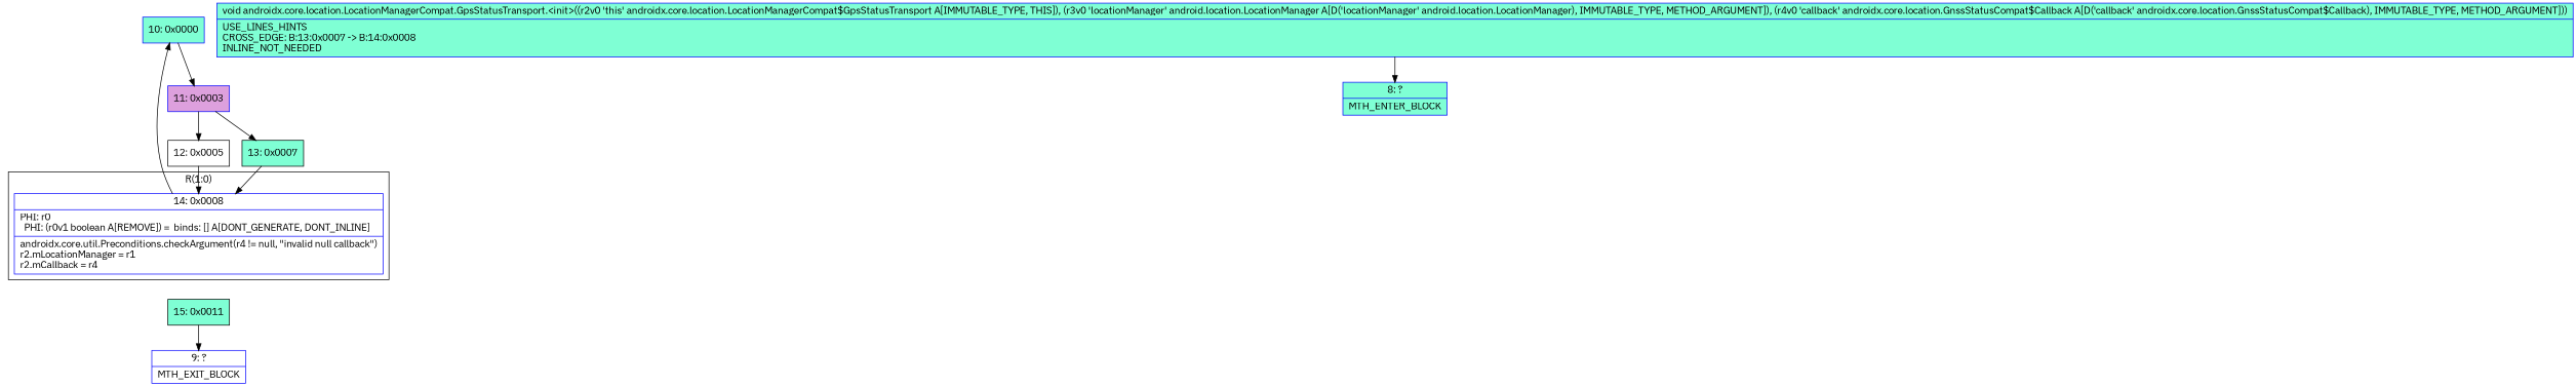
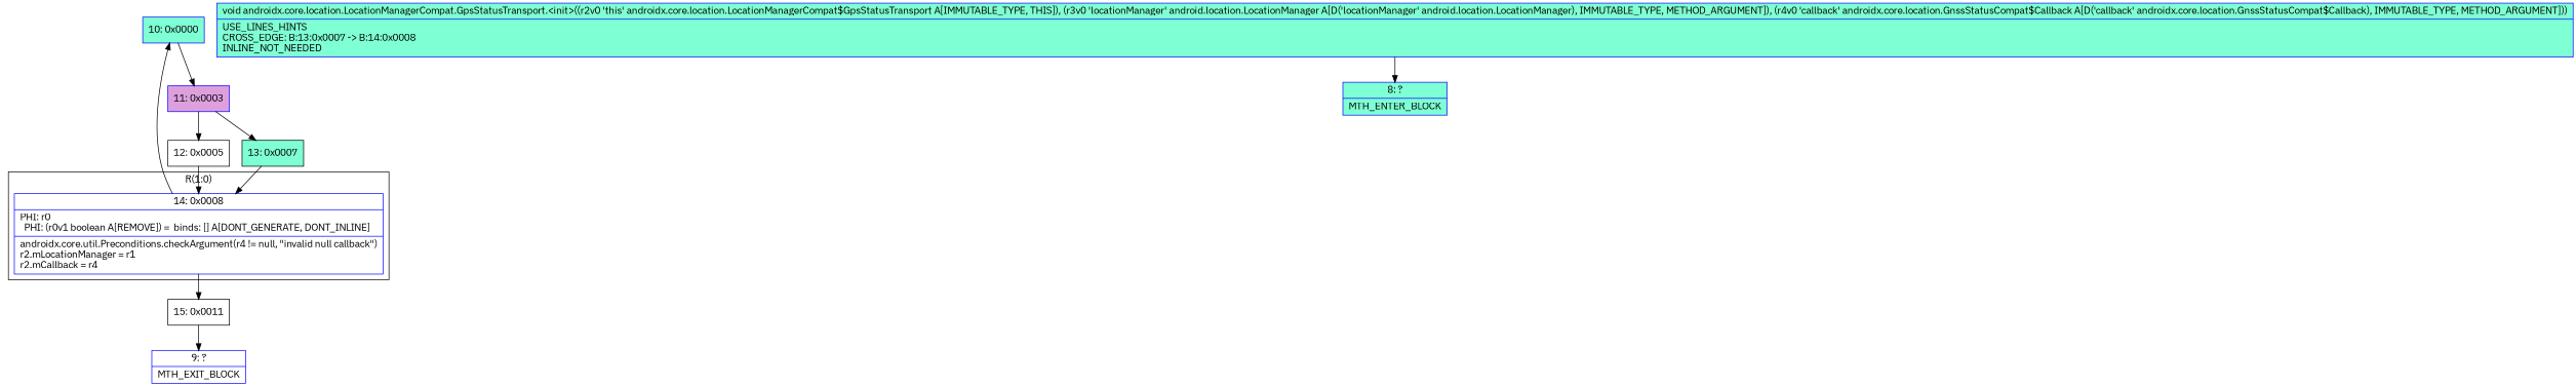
  digraph {
    fontname="IBM Plex Sans"
    node [color=blue fillcolor=aquamarine fontname="IBM Plex Sans" shape=record style=filled]
    edge [fontname="IBM Plex Sans"]
    n1 [fillcolor=white label="{14\:\ 0x0008|PHI: r0 \l  PHI: (r0v1 boolean A[REMOVE]) =  binds: [] A[DONT_GENERATE, DONT_INLINE]\l|androidx.core.util.Preconditions.checkArgument(r4 != null, \"invalid null callback\")\lr2.mLocationManager = r1\lr2.mCallback = r4\l}"]
-   n2 [color=black label="{15\:\ 0x0011}"]
+   n2 [color=black fillcolor=white label="{15\:\ 0x0011}"]
    n3 [label="{10\:\ 0x0000}"]
    n4 [fillcolor=white label="{9\:\ ?|MTH_EXIT_BLOCK\l}"]
    n5 [label="{8\:\ ?|MTH_ENTER_BLOCK\l}"]
    n6 [fillcolor=plum label="{11\:\ 0x0003}"]
    n7 [color=black fillcolor=white label="{12\:\ 0x0005}"]
    n8 [color=black label="{13\:\ 0x0007}"]
    n9 [label="{void androidx.core.location.LocationManagerCompat.GpsStatusTransport.\<init\>((r2v0 'this' androidx.core.location.LocationManagerCompat$GpsStatusTransport A[IMMUTABLE_TYPE, THIS]), (r3v0 'locationManager' android.location.LocationManager A[D('locationManager' android.location.LocationManager), IMMUTABLE_TYPE, METHOD_ARGUMENT]), (r4v0 'callback' androidx.core.location.GnssStatusCompat$Callback A[D('callback' androidx.core.location.GnssStatusCompat$Callback), IMMUTABLE_TYPE, METHOD_ARGUMENT]))  | USE_LINES_HINTS\lCROSS_EDGE: B:13:0x0007 \-\> B:14:0x0008\lINLINE_NOT_NEEDED\l}"]
    subgraph cluster_1 {
      label="R(1:0)"
      n1
    }
+   n1 -> n2
    n1 -> n3
    n2 -> n4
    n3 -> n6
    n6 -> n7
    n6 -> n8
    n7 -> n1
    n8 -> n1
    n9 -> n5
  }
